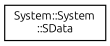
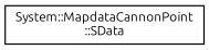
  digraph {
    rankdir=TB
    fontname=Ubuntu
-   n1 [color=black fillcolor=white fontname=Ubuntu fontsize=10 height=0.2 label="System::System\l::SData" shape=record style=filled width=0.4]
+   n1 [color=black fillcolor=white fontname=Ubuntu fontsize=10 height=0.2 label="System::MapdataCannonPoint\l::SData" shape=record style=filled width=0.4]
  }
